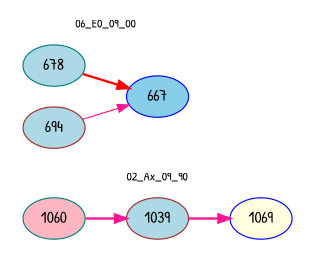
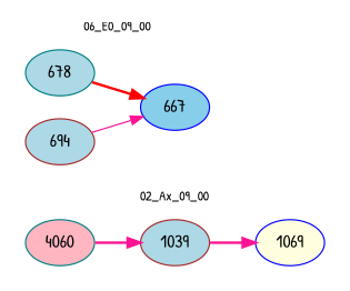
  digraph {
    fontname="Patrick Hand"
    rankdir=LR
    node [color=teal fillcolor=lightblue fontname="Patrick Hand" style=filled]
    edge [color=deeppink fontname="Patrick Hand" style=bold]
-   n1 [fillcolor=lightpink label=1060]
+   n1 [fillcolor=lightpink label=4060]
    n2 [color=brown label=1039]
    n3 [color=blue fillcolor=lightyellow label=1069]
    n4 [label=678]
    n5 [color=blue fillcolor=skyblue label=667]
    n6 [color=brown label=694]
    subgraph cluster_1 {
      color=white
      fontsize=10
-     label="02_Ax_09_90"
+     label="02_Ax_09_00"
      n1
      n2
      n3
    }
    subgraph cluster_2 {
      color=white
      fontsize=10
      label="06_E0_09_00"
      n4
      n5
      n6
    }
    n1 -> n2
    n2 -> n3
    n4 -> n5 [color=red]
    n6 -> n5 [style=solid]
  }
